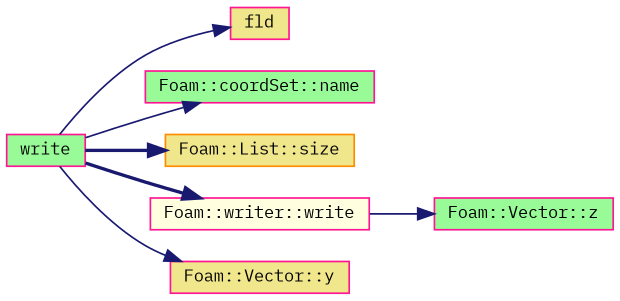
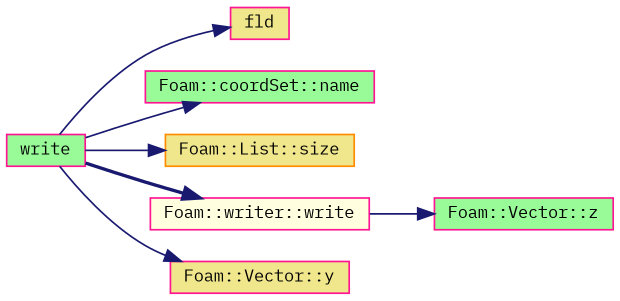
  digraph {
    fontname="IBM Plex Mono"
    rankdir=LR
    node [color=deeppink fillcolor=palegreen fontname="IBM Plex Mono" fontsize=10 shape=record style=filled]
    edge [color=midnightblue fontname="IBM Plex Mono" fontsize=10 labelfontname=FreeSans labelfontsize=10 style=solid]
    n1 [fontcolor=black height=0.2 label=write width=0.4]
    n2 [fillcolor=khaki height=0.2 label=fld width=0.4]
    n3 [height=0.2 label="Foam::coordSet::name" width=0.4]
    n4 [color=darkorange fillcolor=khaki height=0.2 label="Foam::List::size" width=0.4]
    n5 [fillcolor=lightyellow height=0.2 label="Foam::writer::write" width=0.4]
    n6 [fillcolor=khaki height=0.2 label="Foam::Vector::y" width=0.4]
    n7 [height=0.2 label="Foam::Vector::z" width=0.4]
    n1 -> n2
    n1 -> n3
-   n1 -> n4 [style=bold]
+   n1 -> n4
    n1 -> n5 [style=bold]
    n1 -> n6
    n5 -> n7
  }
